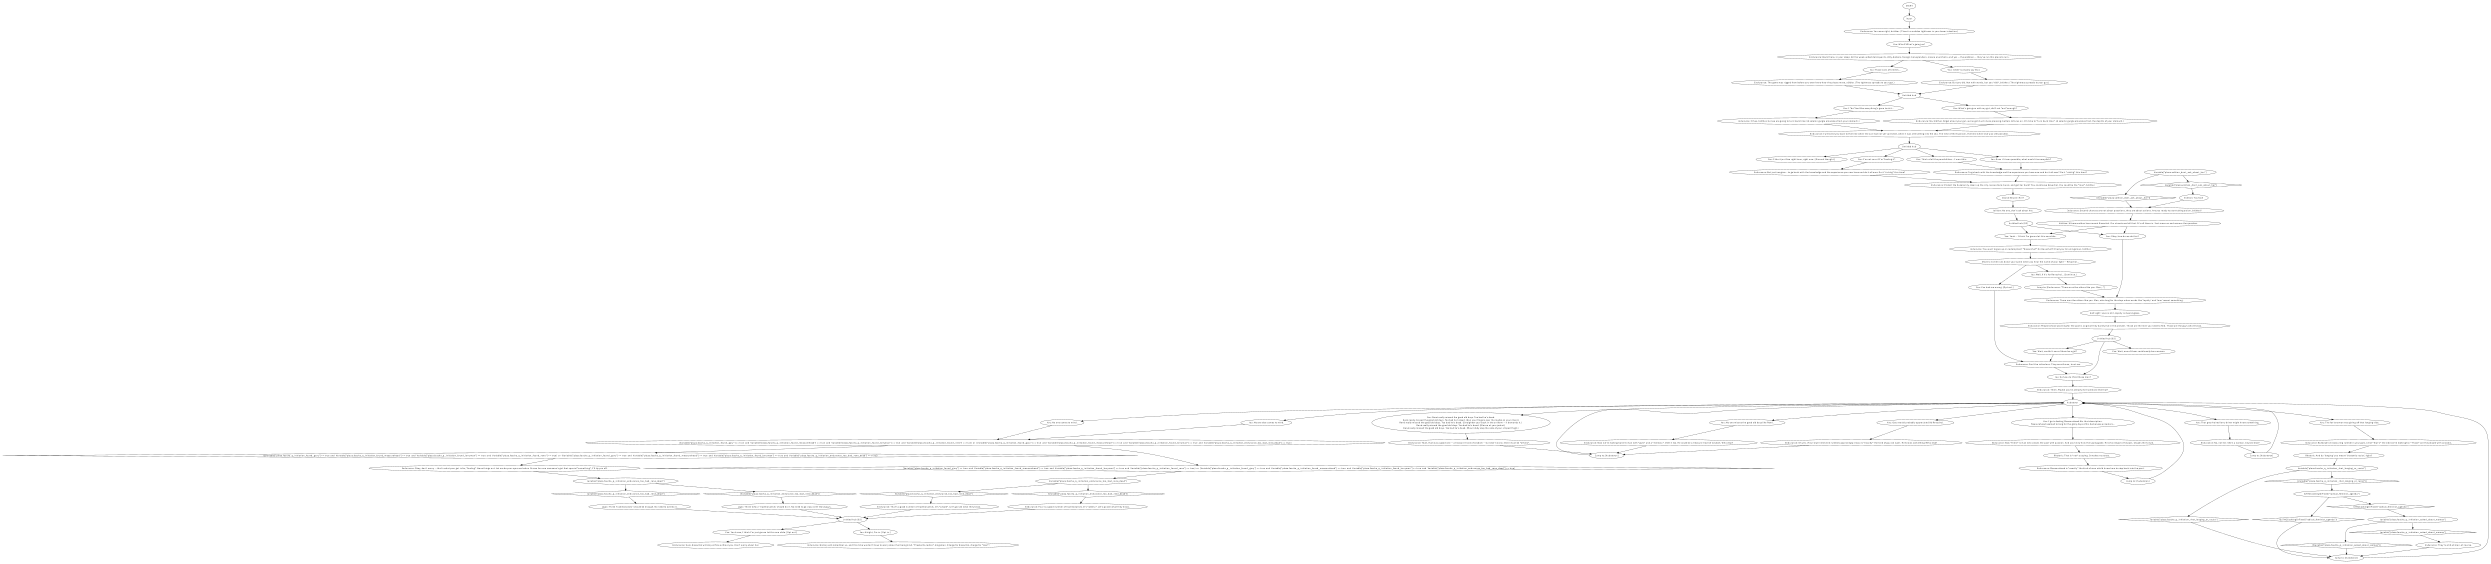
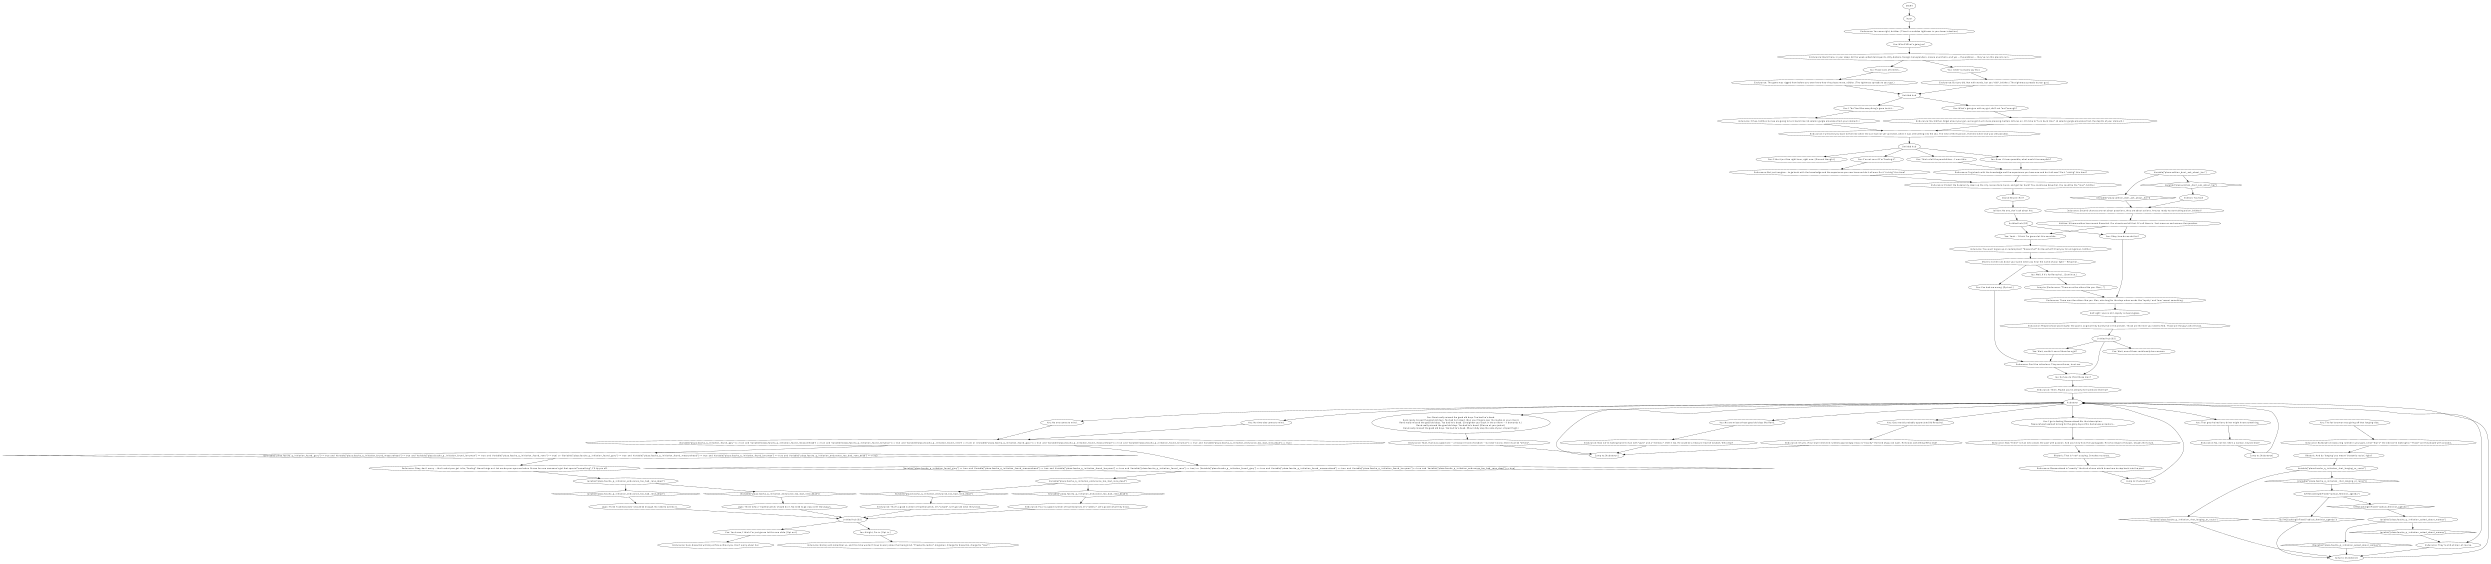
  digraph {
    fontname="IBM Plex Sans"
    node [fontname="IBM Plex Sans"]
    edge [fontname="IBM Plex Sans"]
    n1 [label=START]
    n2 [label=input]
    n3 [label="Endurance: You were right, bröther. (There's a sudden tightness in your lower intestine.)"]
    n4 [label="You: What? What's going on?"]
    n5 [label="Endurance: Back there, in your sleep. All the weak-willed delinquents, dilly-dalliers, foreign moneylenders, insane anarchists, and yes -- the wöömen -- they've run this place to ruin."]
    n6 [label="You: Those sons of bitches..."]
    n7 [label="You: I didn't actually say that."]
    n8 [label="Endurance: The game was rigged from before you even knew how the pieces move, söldier. (The tightness spreads to your gut.)"]
    n9 [label="Endurance: But you did. Not with words, but you *did*, bröther. (The tightness spreads to your gut.)"]
    n10 [label="You: I like it just fine right here, right now. [Discard thought.]"]
    n11 [label="Endurance: Protect the Suzerainty, clean up the city, revive disco music, and get her back? You could save Revachol. You could be the *man*, bröther."]
    n12 [label="Inland Empire: Her?"]
    n13 [label="Volition: No one, don't ask about her."]
    n14 [label="Untitled hub (02)"]
    n15 [label="You: Okay, how do we do this?"]
    n16 [label="You: Yeah... I think I'm gonna let this one slide."]
    n17 [label="Endurance: There must be others like you. Men, who long for the days when words like 'loyalty' and 'love' meant something."]
    n18 [label="Endurance: You want to give up on redemption? *Revanche?* On Revachol?! I had you for a kingsman, bröther."]
    n19 [label="Half Light: Love is shit, loyalty is meaningless."]
    n20 [label="Endurance: People whose yearning for the past is so great they barely live in the present. Those are the men you need to find. Those are the guys who'd know."]
    n21 [label="Untitled hub (02)"]
    n22 [label="You: So how do I find these men?"]
    n23 [label="Endurance: Think. Maybe you've already met someone like that?"]
    n24 [label=hubotoron]
    n25 [label="You: No one comes to mind."]
    n26 [label="(Variable[\"plaza.fascha_q_initiation_found_gary\"] == true  and  Variable[\"plaza.fascha_q_initiation_found_measurehead\"] == true  and  Variable[\"plaza.fascha_q_initiation_found_lorryman\"] == true  and  Variable[\"plaza.fascha_q_initiation_found_rene\"] == true)  or  (Variable[\"plaza.fascha_q_initiation_found_gary\"] == true  and  Variable[\"plaza.fascha_q_initiation_found_measurehead\"] == true  and  Variable[\"plaza.fascha_q_initiation_found_lorryman\"] == true  and  Variable[\"plaza.fascha_q_initiation_endurance_too_bad_rene_dead\"] == true)"]
    n27 [label="(Variable[\"plaza.fascha_q_initiation_found_gary\"] == true  and  Variable[\"plaza.fascha_q_initiation_found_measurehead\"] == true  and  Variable[\"plaza.fascha_q_initiation_found_lorryman\"] == true  and  Variable[\"plaza.fascha_q_initiation_found_rene\"] == true)  or  (Variable[\"plaza.fascha_q_initiation_found_gary\"] == true  and  Variable[\"plaza.fascha_q_initiation_found_measurehead\"] == true  and  Variable[\"plaza.fascha_q_initiation_found_lorryman\"] == true  and  Variable[\"plaza.fascha_q_initiation_endurance_too_bad_rene_dead\"] == true)" shape=diamond]
    n28 [label="!((Variable[\"plaza.fascha_q_initiation_found_gary\"] == true  and  Variable[\"plaza.fascha_q_initiation_found_measurehead\"] == true  and  Variable[\"plaza.fascha_q_initiation_found_lorryman\"] == true  and  Variable[\"plaza.fascha_q_initiation_found_rene\"] == true)  or  (Variable[\"plaza.fascha_q_initiation_found_gary\"] == true  and  Variable[\"plaza.fascha_q_initiation_found_measurehead\"] == true  and  Variable[\"plaza.fascha_q_initiation_found_lorryman\"] == true  and  Variable[\"plaza.fascha_q_initiation_endurance_too_bad_rene_dead\"] == true))" shape=diamond]
    n29 [label="Endurance: Yeah, that was a good one -- a treasure trove of wisdom -- but don't worry, there must be *others*."]
    n30 [label="Jump to: [hubotoron]"]
    n31 [label="Logic: Three 'traditionalists' should be enough. No need to overdo it."]
    n32 [label="Untitled hub (02)"]
    n33 [label="You: You know, I think I'm just gonna let this one slide. [Opt out.]"]
    n34 [label="You: Alright, I'm in. [Opt in.]"]
    n35 [label="Jump to: [Endurance: \"There must be others like you. Men,...\"]"]
    n36 [label="Endurance: No, not her. She's a woman. Anyone else?"]
    n37 [label="Jump to: [hubotoron]"]
    n38 [label="Jump to: [hubotoron]"]
    n39 [label="You: Gary would probably appreciate Old Revachol."]
    n40 [label="You: I got a feeling Measurehead fits that description.\nMeasurehead seemed to long for the glory days of his Semenese ancestors..."]
-   n41 [label="You: No one else comes to mind."]
+   n41 [label="You: No time else comes to mind."]
    n42 [label="You: That grey-haired lorry driver might know something."]
    n43 [label="You: The fat lorryman was giving off that longing vibe."]
-   n44 [label="You: No one misses the good old days like René."]
+   n44 [label="You: No one misses those good old days like René."]
    n45 [label="You: René really missed the good old days. Too bad he's dead.\nRené really missed the good old days. Too bad he's dead. (Run your fingers over the medal on your chest.)\nRené really missed the good old days. Too bad he's dead. (Straighten your back in the uniform -- it demands it.) \nRené really missed the good old days. Too bad he's dead. (Glance at your jacket.)\nRené really missed the good old days. Too bad he's dead. (Mournfully slap the side of your striped thigh.)"]
    n46 [label="Endurance: But just imagine... to go back with the knowledge and the experience you now have and do it all over. Do it *richtig* this time?"]
    n47 [label="Endurance: Sure. Revachol will do just fine without you. Don't worry about her."]
    n48 [label="Endurance: History will remember us, and this time we don't have to worry about her being kind. *Praeterita redire*, kingsman. Charge for Revachol, charge for *love*!"]
    n49 [label="You: I *do* feel like everything's gone to shit..."]
    n50 [label="Endurance: It has, bröther, but we are going to turn back time! (A solemn gurgle emanates from your stomach.)"]
    n51 [label="Endurance: I will send you back to the time when the sun had not yet vanished, when it was still setting into the sea. The time of the Suzerain, the time when love was still possible."]
    n52 [label="Variable[\"plaza.fascha_q_initiation_endurance_too_bad_rene_dead\"]"]
    n53 [label="Variable[\"plaza.fascha_q_initiation_endurance_too_bad_rene_dead\"]" shape=diamond]
    n54 [label="!(Variable[\"plaza.fascha_q_initiation_endurance_too_bad_rene_dead\"])" shape=diamond]
    n55 [label="Logic: Three to four 'traditionalists' should do it. No need to go crazy with those guys."]
    n56 [label="Untitled hub"]
    n57 [label="You: What's going on with my gut, did I not *eat* enough?"]
    n58 [label="Shivers: A chill runs down your spine when you hear the name of your light -- Revachol..."]
    n59 [label="You: You had me wrong. [Opt out.]"]
    n60 [label="You: Well, if it's for Revachol... (Continue.)"]
    n61 [label="Endurance: Now *there* is man who values the past with passion. And you know how the saying goes: He who clings to the past, shapes the future."]
    n62 [label="Rhetoric: That is *not* a saying. It makes no sense."]
    n63 [label="Endurance: Measurehead is *exactly* the kind of man who'd know how to step back into the past."]
    n64 [label="Endurance: That's a good number of traditionalists. It's *ample*. Let's go see what they know."]
    n65 [label="Variable[\"plaza.fascha_q_initiation_rhet_longing_or_racist\"]"]
    n66 [label="Variable[\"plaza.fascha_q_initiation_rhet_longing_or_racist\"]" shape=diamond]
    n67 [label="!(Variable[\"plaza.fascha_q_initiation_rhet_longing_or_racist\"])" shape=diamond]
    n68 [label="IsTHCCookingOrFixed(\"radical_feminist_agenda\")"]
    n69 [label="IsTHCCookingOrFixed(\"radical_feminist_agenda\")" shape=diamond]
    n70 [label="!(IsTHCCookingOrFixed(\"radical_feminist_agenda\"))" shape=diamond]
    n71 [label="Variable[\"plaza.fascha_q_initiation_asked_about_women\"]"]
    n72 [label="Variable[\"plaza.fascha_q_initiation_asked_about_women\"]" shape=diamond]
    n73 [label="!(Variable[\"plaza.fascha_q_initiation_asked_about_women\"])" shape=diamond]
    n74 [label="Endurance: Don't be ridiculous. They are all men, trust me."]
    n75 [label="Endurance: Now we're making bank! A man with *guts* and a *memory*. I felt it too. He could be a treasure trove of wisdom. Who else?"]
    n76 [label="Endurance: They're still all men, of course."]
    n77 [label="Endurance: No, bröther, forget about your gut, we've got much more pressing matters to focus on. It’s time to *turn back time*. (A solemn gurgle emanates from the depths of your stomach.)"]
    n78 [label="Endurance: To go back with the knowledge and the experience you have now and do it all over? Do it *richtig* this time?"]
    n79 [label="Variable[\"plaza.volition_dont_ask_about_her\"]"]
    n80 [label="Variable[\"plaza.volition_dont_ask_about_her\"]" shape=diamond]
    n81 [label="!(Variable[\"plaza.volition_dont_ask_about_her\"])" shape=diamond]
    n82 [label="Endurance: Oh yes. (Your lower intestine rumbles approvingly.) Gary is *exactly* the kind of guy we want. He knows something! Who else?"]
    n83 [label="Variable[\"plaza.fascha_q_initiation_endurance_too_bad_rene_dead\"]"]
    n84 [label="Variable[\"plaza.fascha_q_initiation_endurance_too_bad_rene_dead\"]" shape=diamond]
    n85 [label="!(Variable[\"plaza.fascha_q_initiation_endurance_too_bad_rene_dead\"])" shape=diamond]
    n86 [label="Endurance: Four is a good number of traditionalists. It's *plenty*. Let's go see what they know."]
    n87 [label="Untitled hub"]
    n88 [label="You: Wait, one of them could easily be a woman."]
    n89 [label="Endurance: Okay, don't worry -- that's what your gut is for, *feeling* these things out. Let me be your eyes and when I know for sure someone's got that special *something*, I'll tip you off."]
    n90 [label="You: Wait, couldn't one of them be a girl?"]
    n91 [label="You: I'm not sure if I'm *feeling it*."]
    n92 [label="You: Even if it was possible, what would it accomplish?"]
    n93 [label="You: Think of all the possibilities... I want this."]
    n94 [label="Jump to: [hubotoron]"]
    n95 [label="Endurance: Second chances are not about questions, they are about actions. Are you ready to start taking action, bröther?"]
    n96 [label="Volition: Ultramarathon here meant Revachol. Our streets and all that. It's all there is. Just move on and answer the question."]
    n97 [label="Endurance: Bullseye! (A reassuring rumble in your guts.) And *that's* the vibe we're looking for. *Those* are the people with answers."]
    n98 [label="Rhetoric: And by 'longing' you meant 'blatantly racist', right?"]
    n99 [label="Volition: You fool!"]
    n1 -> n2
    n2 -> n3
    n3 -> n4
    n4 -> n5
    n5 -> n6
    n5 -> n7
    n6 -> n8
    n7 -> n9
    n8 -> n56
    n9 -> n56
    n11 -> n12
    n12 -> n13
    n13 -> n14
    n14 -> n15
    n14 -> n16
    n15 -> n17
    n16 -> n18
    n17 -> n19
    n18 -> n58
    n19 -> n20
    n20 -> n21
    n21 -> n22
    n21 -> n88
    n21 -> n90
    n22 -> n23
    n23 -> n24
    n24 -> n25
    n24 -> n39
    n24 -> n40
    n24 -> n41
    n24 -> n42
-   n24 -> n43
+   n24 -> n76
    n24 -> n44
    n24 -> n45
    n25 -> n26
    n26 -> n27
    n26 -> n28
    n27 -> n83
    n28 -> n89
    n29 -> n30
    n30 -> n24
    n31 -> n32
    n32 -> n33
    n32 -> n34
    n33 -> n47
    n34 -> n48
    n35 -> n17
    n36 -> n37
    n37 -> n24
    n38 -> n24
    n39 -> n82
    n40 -> n61
    n41 -> n26
    n42 -> n36
    n43 -> n97
    n44 -> n75
    n45 -> n29
    n46 -> n11
    n49 -> n50
    n50 -> n51
    n51 -> n87
    n52 -> n53
    n52 -> n54
    n53 -> n31
    n54 -> n55
    n55 -> n32
    n56 -> n49
    n56 -> n57
    n57 -> n77
    n58 -> n59
    n58 -> n60
    n59 -> n74
    n60 -> n35
    n61 -> n62
    n62 -> n63
    n63 -> n94
    n64 -> n32
    n65 -> n66
    n65 -> n67
    n66 -> n38
    n67 -> n68
    n68 -> n69
    n68 -> n70
    n69 -> n71
    n70 -> n38
    n71 -> n72
    n71 -> n73
    n72 -> n76
    n73 -> n38
    n74 -> n22
    n75 -> n30
    n76 -> n38
    n77 -> n51
    n78 -> n11
    n79 -> n80
    n79 -> n81
    n80 -> n99
    n81 -> n95
    n82 -> n30
    n83 -> n84
    n83 -> n85
    n84 -> n64
    n85 -> n86
    n86 -> n32
    n87 -> n10
    n87 -> n91
    n87 -> n92
    n87 -> n93
    n89 -> n52
    n90 -> n74
    n91 -> n46
    n92 -> n78
    n93 -> n78
    n94 -> n24
    n95 -> n96
    n96 -> n15
    n96 -> n16
    n97 -> n98
    n98 -> n65
    n99 -> n95
  }
